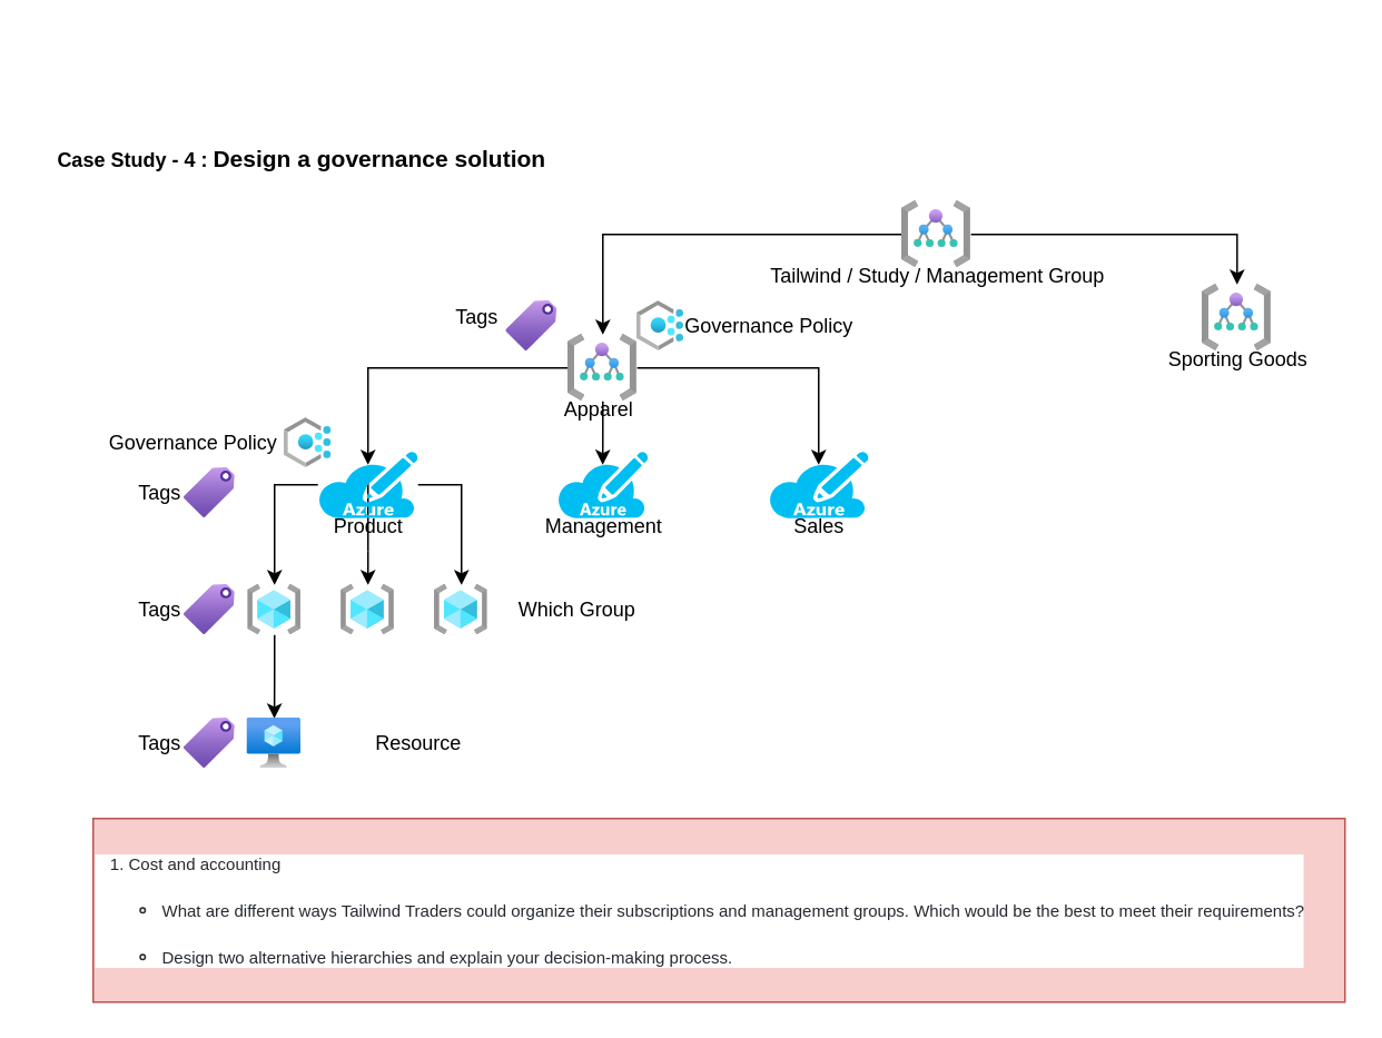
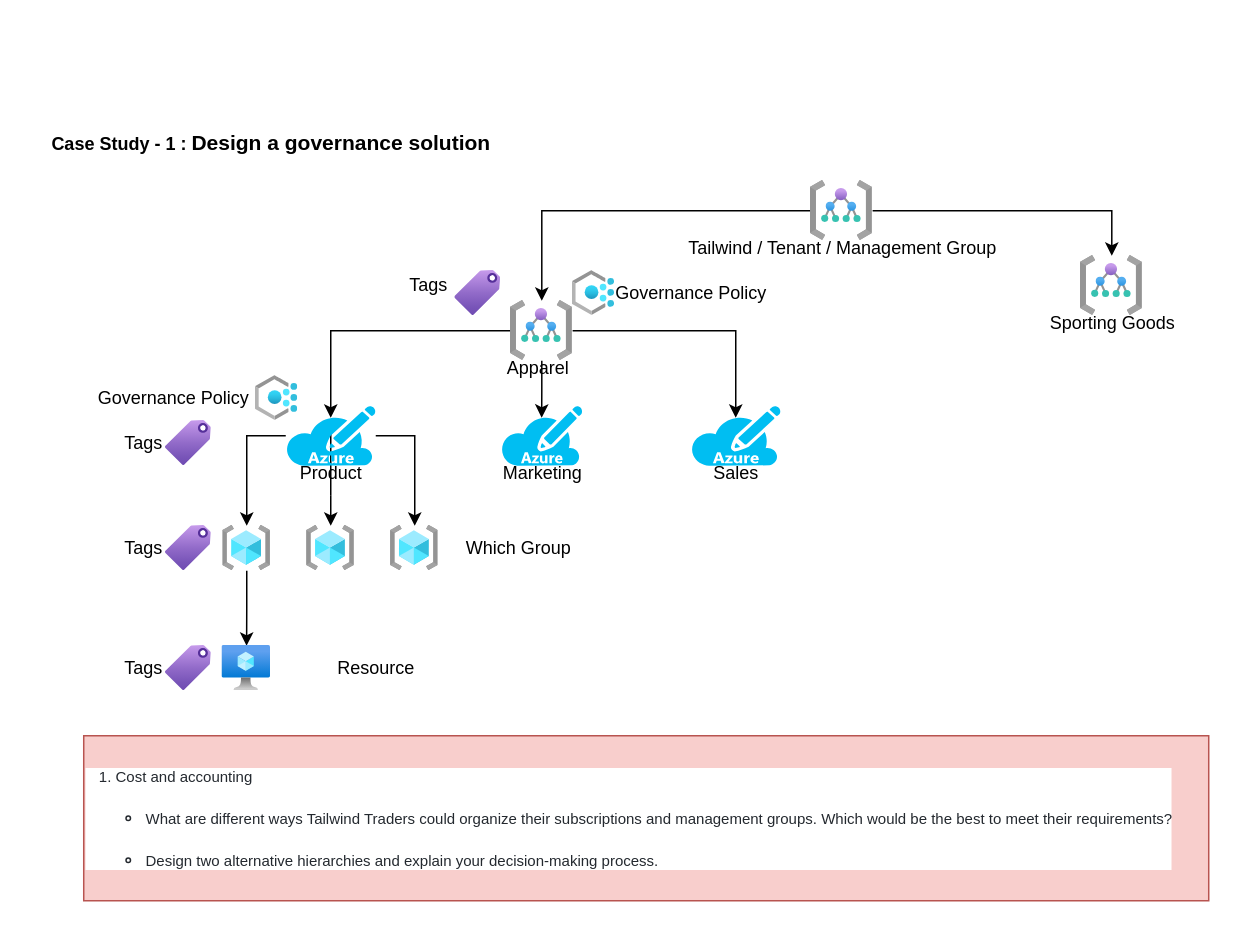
  <mxCell id="0" />
  <mxCell id="1" parent="0" />
  <mxCell id="2" value="Product" style="text;html=1;align=center;verticalAlign=middle;resizable=0;points=[];autosize=1;strokeColor=none;fillColor=none;" parent="1" vertex="1"><mxGeometry x="189.99" y="300" width="60" height="30" as="geometry" /></mxCell>
  <mxCell id="3" style="edgeStyle=orthogonalEdgeStyle;rounded=0;orthogonalLoop=1;jettySize=auto;html=1;entryX=0.5;entryY=0.2;entryDx=0;entryDy=0;entryPerimeter=0;" parent="1" source="6" target="41" edge="1"><mxGeometry relative="1" as="geometry" /></mxCell>
  <mxCell id="4" style="edgeStyle=orthogonalEdgeStyle;rounded=0;orthogonalLoop=1;jettySize=auto;html=1;entryX=0.5;entryY=0.2;entryDx=0;entryDy=0;entryPerimeter=0;" parent="1" source="6" target="15" edge="1"><mxGeometry relative="1" as="geometry" /></mxCell>
  <mxCell id="5" style="edgeStyle=orthogonalEdgeStyle;rounded=0;orthogonalLoop=1;jettySize=auto;html=1;entryX=0.5;entryY=0.2;entryDx=0;entryDy=0;entryPerimeter=0;" parent="1" source="6" target="14" edge="1"><mxGeometry relative="1" as="geometry" /></mxCell>
  <mxCell id="6" value="" style="aspect=fixed;html=1;points=[];align=center;image;fontSize=12;image=img/lib/azure2/general/Management_Groups.svg;" parent="1" vertex="1"><mxGeometry x="340" y="200" width="41.25" height="40" as="geometry" /></mxCell>
  <mxCell id="7" value="" style="aspect=fixed;html=1;points=[];align=center;image;fontSize=12;image=img/lib/azure2/general/Management_Groups.svg;" parent="1" vertex="1"><mxGeometry x="720" y="170" width="41.25" height="40" as="geometry" /></mxCell>
  <mxCell id="8" style="edgeStyle=orthogonalEdgeStyle;rounded=0;orthogonalLoop=1;jettySize=auto;html=1;" parent="1" source="10" target="6" edge="1"><mxGeometry relative="1" as="geometry" /></mxCell>
  <mxCell id="9" style="edgeStyle=orthogonalEdgeStyle;rounded=0;orthogonalLoop=1;jettySize=auto;html=1;" parent="1" source="10" target="7" edge="1"><mxGeometry relative="1" as="geometry" /></mxCell>
  <mxCell id="10" value="" style="aspect=fixed;html=1;points=[];align=center;image;fontSize=12;image=img/lib/azure2/general/Management_Groups.svg;" parent="1" vertex="1"><mxGeometry x="540" y="120" width="41.25" height="40" as="geometry" /></mxCell>
  <mxCell id="11" style="edgeStyle=orthogonalEdgeStyle;rounded=0;orthogonalLoop=1;jettySize=auto;html=1;" parent="1" source="41" target="21" edge="1"><mxGeometry relative="1" as="geometry" /></mxCell>
  <mxCell id="12" style="edgeStyle=orthogonalEdgeStyle;rounded=0;orthogonalLoop=1;jettySize=auto;html=1;startArrow=none;" parent="1" source="2" target="18" edge="1"><mxGeometry relative="1" as="geometry" /></mxCell>
  <mxCell id="13" style="edgeStyle=orthogonalEdgeStyle;rounded=0;orthogonalLoop=1;jettySize=auto;html=1;" parent="1" source="41" target="19" edge="1"><mxGeometry relative="1" as="geometry" /></mxCell>
  <mxCell id="14" value="" style="verticalLabelPosition=bottom;html=1;verticalAlign=top;align=center;strokeColor=none;fillColor=#00BEF2;shape=mxgraph.azure.azure_subscription;" parent="1" vertex="1"><mxGeometry x="333.44" y="270" width="54.37" height="40" as="geometry" /></mxCell>
  <mxCell id="15" value="" style="verticalLabelPosition=bottom;html=1;verticalAlign=top;align=center;strokeColor=none;fillColor=#00BEF2;shape=mxgraph.azure.azure_subscription;" parent="1" vertex="1"><mxGeometry x="460" y="270" width="60" height="40" as="geometry" /></mxCell>
  <mxCell id="16" value="" style="aspect=fixed;html=1;points=[];align=center;image;fontSize=12;image=img/lib/azure2/management_governance/Policy.svg;" parent="1" vertex="1"><mxGeometry x="381.25" y="180" width="28.13" height="30" as="geometry" /></mxCell>
  <mxCell id="17" value="" style="aspect=fixed;html=1;points=[];align=center;image;fontSize=12;image=img/lib/azure2/management_governance/Policy.svg;" parent="1" vertex="1"><mxGeometry x="170" y="250" width="28.13" height="30" as="geometry" /></mxCell>
  <mxCell id="18" value="" style="aspect=fixed;html=1;points=[];align=center;image;fontSize=12;image=img/lib/azure2/general/Resource_Groups.svg;" parent="1" vertex="1"><mxGeometry x="204.05" y="350" width="31.88" height="30" as="geometry" /></mxCell>
  <mxCell id="19" value="" style="aspect=fixed;html=1;points=[];align=center;image;fontSize=12;image=img/lib/azure2/general/Resource_Groups.svg;" parent="1" vertex="1"><mxGeometry x="259.99" y="350" width="31.88" height="30" as="geometry" /></mxCell>
  <mxCell id="20" style="edgeStyle=orthogonalEdgeStyle;rounded=0;orthogonalLoop=1;jettySize=auto;html=1;" parent="1" source="21" target="22" edge="1"><mxGeometry relative="1" as="geometry" /></mxCell>
  <mxCell id="21" value="" style="aspect=fixed;html=1;points=[];align=center;image;fontSize=12;image=img/lib/azure2/general/Resource_Groups.svg;" parent="1" vertex="1"><mxGeometry x="148.12" y="350" width="31.88" height="30" as="geometry" /></mxCell>
  <mxCell id="22" value="" style="aspect=fixed;html=1;points=[];align=center;image;fontSize=12;image=img/lib/azure2/compute/Virtual_Machine.svg;" parent="1" vertex="1"><mxGeometry x="147.66" y="430" width="32.34" height="30" as="geometry" /></mxCell>
  <mxCell id="23" value="" style="aspect=fixed;html=1;points=[];align=center;image;fontSize=12;image=img/lib/azure2/general/Tag.svg;" parent="1" vertex="1"><mxGeometry x="110" y="430" width="30.54" height="30" as="geometry" /></mxCell>
  <mxCell id="24" value="" style="aspect=fixed;html=1;points=[];align=center;image;fontSize=12;image=img/lib/azure2/general/Tag.svg;" parent="1" vertex="1"><mxGeometry x="110" y="350" width="30.54" height="30" as="geometry" /></mxCell>
  <mxCell id="25" value="" style="aspect=fixed;html=1;points=[];align=center;image;fontSize=12;image=img/lib/azure2/general/Tag.svg;" parent="1" vertex="1"><mxGeometry x="110" y="280" width="30.54" height="30" as="geometry" /></mxCell>
  <mxCell id="26" value="" style="aspect=fixed;html=1;points=[];align=center;image;fontSize=12;image=img/lib/azure2/general/Tag.svg;" parent="1" vertex="1"><mxGeometry x="302.9" y="180" width="30.54" height="30" as="geometry" /></mxCell>
- <mxCell id="27" value="Tailwind / Study / Management Group" style="text;html=1;align=center;verticalAlign=middle;resizable=0;points=[];autosize=1;strokeColor=none;fillColor=none;" parent="1" vertex="1"><mxGeometry x="445.63" y="150" width="230" height="30" as="geometry" /></mxCell>
+ <mxCell id="27" value="Tailwind / Tenant / Management Group" style="text;html=1;align=center;verticalAlign=middle;resizable=0;points=[];autosize=1;strokeColor=none;fillColor=none;" parent="1" vertex="1"><mxGeometry x="445.63" y="150" width="230" height="30" as="geometry" /></mxCell>
  <mxCell id="28" value="Governance Policy" style="text;html=1;align=center;verticalAlign=middle;resizable=0;points=[];autosize=1;strokeColor=none;fillColor=none;" parent="1" vertex="1"><mxGeometry x="400" y="180" width="120" height="30" as="geometry" /></mxCell>
  <mxCell id="29" value="Sporting Goods" style="text;html=1;align=center;verticalAlign=middle;resizable=0;points=[];autosize=1;strokeColor=none;fillColor=none;" parent="1" vertex="1"><mxGeometry x="685.63" y="200" width="110" height="30" as="geometry" /></mxCell>
  <mxCell id="30" value="Apparel" style="text;html=1;align=center;verticalAlign=middle;resizable=0;points=[];autosize=1;strokeColor=none;fillColor=none;" parent="1" vertex="1"><mxGeometry x="327.81" y="230" width="60" height="30" as="geometry" /></mxCell>
  <mxCell id="31" value="Tags" style="text;html=1;align=center;verticalAlign=middle;resizable=0;points=[];autosize=1;strokeColor=none;fillColor=none;" parent="1" vertex="1"><mxGeometry x="259.99" y="175" width="50" height="30" as="geometry" /></mxCell>
  <mxCell id="32" value="Tags" style="text;html=1;align=center;verticalAlign=middle;resizable=0;points=[];autosize=1;strokeColor=none;fillColor=none;" parent="1" vertex="1"><mxGeometry x="70" y="280" width="50" height="30" as="geometry" /></mxCell>
  <mxCell id="33" value="Tags" style="text;html=1;align=center;verticalAlign=middle;resizable=0;points=[];autosize=1;strokeColor=none;fillColor=none;" parent="1" vertex="1"><mxGeometry x="70" y="350" width="50" height="30" as="geometry" /></mxCell>
  <mxCell id="34" value="Tags" style="text;html=1;align=center;verticalAlign=middle;resizable=0;points=[];autosize=1;strokeColor=none;fillColor=none;" parent="1" vertex="1"><mxGeometry x="70" y="430" width="50" height="30" as="geometry" /></mxCell>
  <mxCell id="35" value="Which Group" style="text;html=1;align=center;verticalAlign=middle;resizable=0;points=[];autosize=1;strokeColor=none;fillColor=none;" parent="1" vertex="1"><mxGeometry x="290" y="350" width="110" height="30" as="geometry" /></mxCell>
  <mxCell id="36" value="Resource" style="text;html=1;align=center;verticalAlign=middle;resizable=0;points=[];autosize=1;strokeColor=none;fillColor=none;" parent="1" vertex="1"><mxGeometry x="215" y="430" width="70" height="30" as="geometry" /></mxCell>
- <mxCell id="37" value="Management" style="text;html=1;align=center;verticalAlign=middle;resizable=0;points=[];autosize=1;strokeColor=none;fillColor=none;" parent="1" vertex="1"><mxGeometry x="320.63" y="300" width="80" height="30" as="geometry" /></mxCell>
+ <mxCell id="37" value="Marketing" style="text;html=1;align=center;verticalAlign=middle;resizable=0;points=[];autosize=1;strokeColor=none;fillColor=none;" parent="1" vertex="1"><mxGeometry x="320.63" y="300" width="80" height="30" as="geometry" /></mxCell>
  <mxCell id="38" value="Sales" style="text;html=1;align=center;verticalAlign=middle;resizable=0;points=[];autosize=1;strokeColor=none;fillColor=none;" parent="1" vertex="1"><mxGeometry x="465" y="300" width="50" height="30" as="geometry" /></mxCell>
  <mxCell id="39" value="" style="edgeStyle=orthogonalEdgeStyle;rounded=0;orthogonalLoop=1;jettySize=auto;html=1;endArrow=none;" parent="1" source="41" target="2" edge="1"><mxGeometry relative="1" as="geometry"><mxPoint x="220" y="310" as="sourcePoint" /><mxPoint x="220" y="350" as="targetPoint" /></mxGeometry></mxCell>
  <mxCell id="40" value="Governance Policy" style="text;html=1;align=center;verticalAlign=middle;resizable=0;points=[];autosize=1;strokeColor=none;fillColor=none;" parent="1" vertex="1"><mxGeometry x="55" y="250" width="120" height="30" as="geometry" /></mxCell>
  <mxCell id="41" value="" style="verticalLabelPosition=bottom;html=1;verticalAlign=top;align=center;strokeColor=none;fillColor=#00BEF2;shape=mxgraph.azure.azure_subscription;" parent="1" vertex="1"><mxGeometry x="190" y="270" width="60" height="40" as="geometry" /></mxCell>
- <mxCell id="42" value="&lt;b&gt;Case Study - 4 :&amp;nbsp;&lt;font style=&quot;font-size: 14px;&quot;&gt;Design a governance solution&lt;/font&gt;&lt;/b&gt;" style="text;html=1;align=center;verticalAlign=middle;resizable=0;points=[];autosize=1;strokeColor=none;fillColor=none;" parent="1" vertex="1"><mxGeometry x="20" y="80" width="320" height="30" as="geometry" /></mxCell>
+ <mxCell id="42" value="&lt;b&gt;Case Study - 1 :&amp;nbsp;&lt;font style=&quot;font-size: 14px;&quot;&gt;Design a governance solution&lt;/font&gt;&lt;/b&gt;" style="text;html=1;align=center;verticalAlign=middle;resizable=0;points=[];autosize=1;strokeColor=none;fillColor=none;" parent="1" vertex="1"><mxGeometry x="20" y="80" width="320" height="30" as="geometry" /></mxCell>
  <mxCell id="43" value="&lt;h1 style=&quot;box-sizing: border-box; margin: 24px 0px 16px; font-weight: var(--base-text-weight-semibold, 600); line-height: 1.25; padding-bottom: 0.3em; border-bottom: 1px solid var(--color-border-muted); color: rgb(36, 41, 47); font-family: -apple-system, &amp;quot;system-ui&amp;quot;, &amp;quot;Segoe UI&amp;quot;, &amp;quot;Noto Sans&amp;quot;, Helvetica, Arial, sans-serif, &amp;quot;Apple Color Emoji&amp;quot;, &amp;quot;Segoe UI Emoji&amp;quot;; text-align: start; background-color: rgb(255, 255, 255);&quot; dir=&quot;auto&quot;&gt;&lt;br&gt;&lt;/h1&gt;" style="text;html=1;align=center;verticalAlign=middle;resizable=0;points=[];autosize=1;strokeColor=none;fillColor=none;" vertex="1" parent="1"><mxGeometry x="170" y="20" width="20" height="90" as="geometry" /></mxCell>
  <mxCell id="44" value="&lt;ol dir=&quot;auto&quot; style=&quot;box-sizing: border-box; padding-left: 2em; margin-top: 0px; margin-bottom: 16px; color: rgb(36, 41, 47); background-color: rgb(255, 255, 255); font-size: 10px;&quot;&gt;&lt;li style=&quot;box-sizing: border-box;&quot;&gt;&lt;p dir=&quot;auto&quot; style=&quot;box-sizing: border-box; margin-top: 16px; margin-bottom: 16px;&quot;&gt;&lt;font style=&quot;font-size: 10px;&quot;&gt;Cost and accounting&lt;/font&gt;&lt;/p&gt;&lt;ul dir=&quot;auto&quot; style=&quot;box-sizing: border-box; padding-left: 2em; margin-top: 0px; margin-bottom: 0px;&quot;&gt;&lt;li style=&quot;box-sizing: border-box;&quot;&gt;&lt;p dir=&quot;auto&quot; style=&quot;box-sizing: border-box; margin-top: 16px; margin-bottom: 16px;&quot;&gt;&lt;font style=&quot;font-size: 10px;&quot;&gt;What are different ways Tailwind Traders could organize their subscriptions and management groups. Which would be the best to meet their requirements?&lt;/font&gt;&lt;/p&gt;&lt;/li&gt;&lt;li style=&quot;box-sizing: border-box; margin-top: 0.25em;&quot;&gt;&lt;p dir=&quot;auto&quot; style=&quot;box-sizing: border-box; margin-top: 16px; margin-bottom: 16px;&quot;&gt;&lt;font style=&quot;font-size: 10px;&quot;&gt;Design two alternative hierarchies and explain your decision-making process.&lt;/font&gt;&lt;/p&gt;&lt;/li&gt;&lt;/ul&gt;&lt;/li&gt;&lt;/ol&gt;" style="text;html=1;align=left;verticalAlign=middle;resizable=0;points=[];autosize=1;strokeColor=#b85450;fillColor=#f8cecc;fontSize=14;" vertex="1" parent="1"><mxGeometry x="55.32" y="490" width="750" height="110" as="geometry" /></mxCell>
